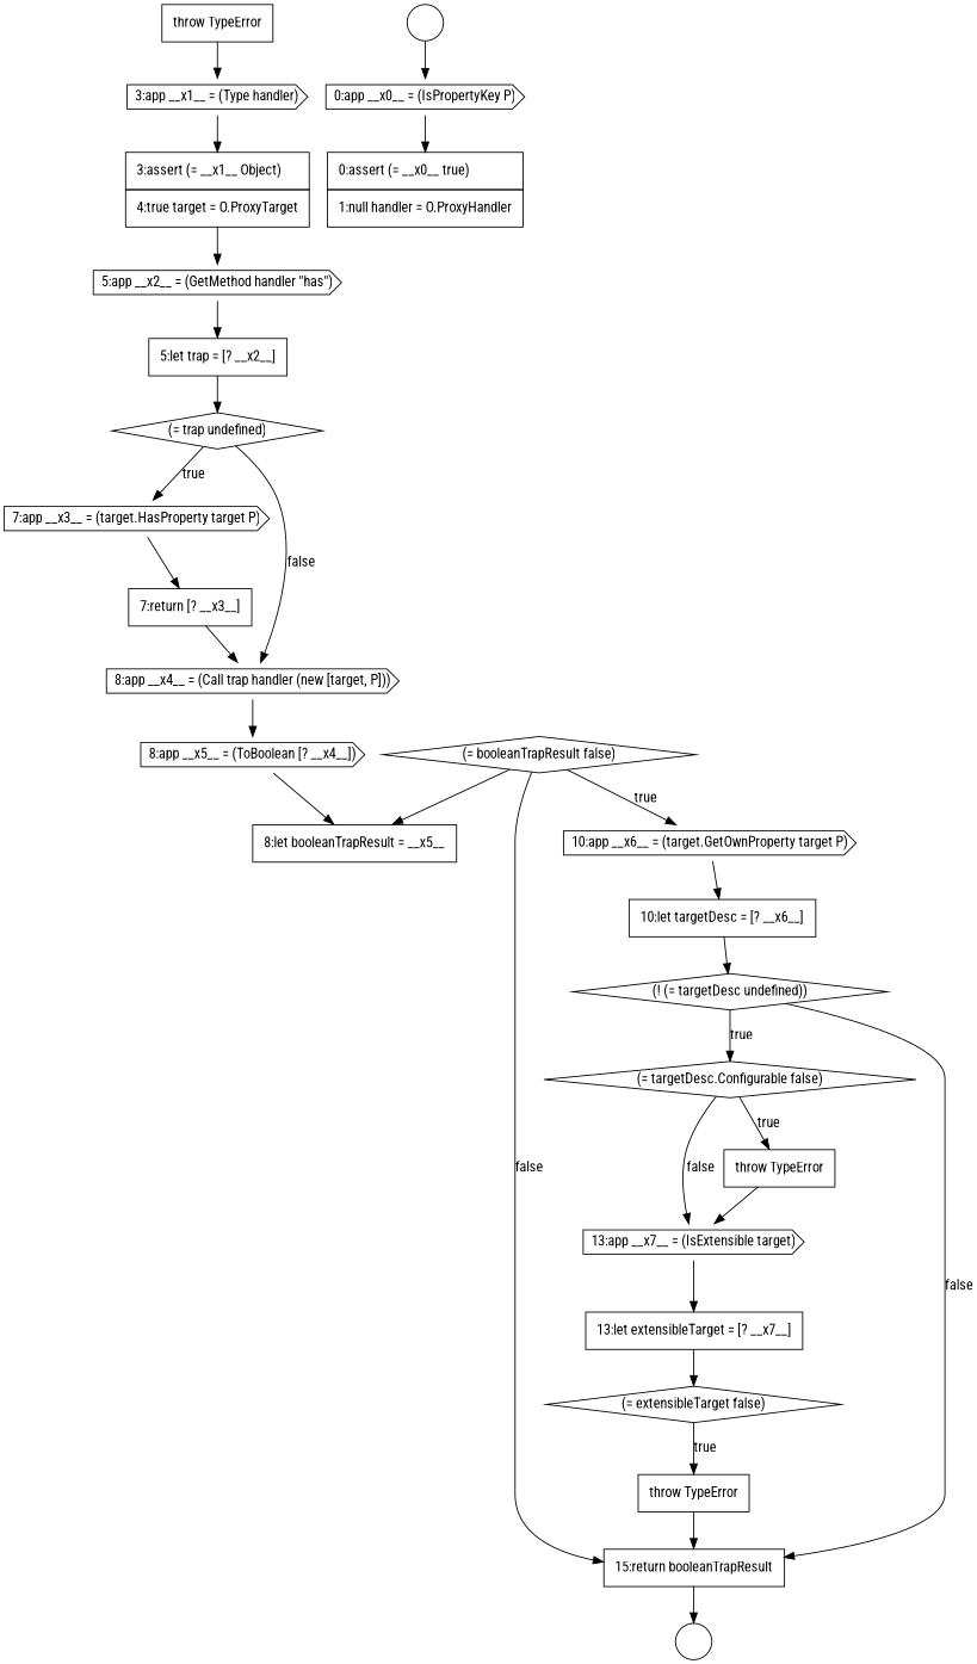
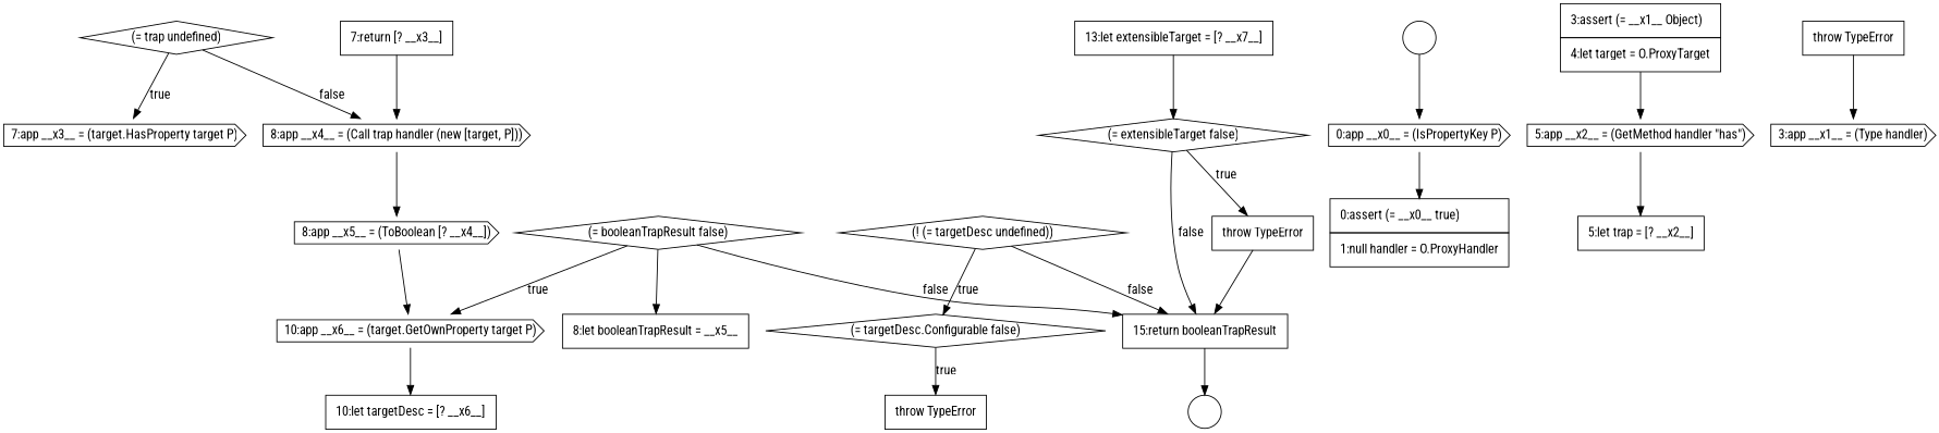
  digraph {
    fontname="Roboto Condensed"
    node [color=black fillcolor=white fontname="Roboto Condensed" shape=none style=filled]
    edge [color=black fontname="Roboto Condensed"]
    n1 [label=<<font color="black">7:app __x3__ = (target.HasProperty target P)</font>> shape=cds]
    n2 [label=<<font color="black">     <table border="0" cellborder="1" cellspacing="0" cellpadding="10">       <tr><td align="left">7:return [? __x3__]</td></tr>     </table>   </font>> margin=0]
    n3 [label=<<font color="black">8:app __x4__ = (Call trap handler (new [target, P]))</font>> shape=cds]
    n4 [label=" " shape=circle]
    n5 [label=<<font color="black">     <table border="0" cellborder="1" cellspacing="0" cellpadding="10">       <tr><td align="left">15:return booleanTrapResult</td></tr>     </table>   </font>> margin=0]
    n6 [label=<<font color="black">     <table border="0" cellborder="1" cellspacing="0" cellpadding="10">       <tr><td align="left">10:let targetDesc = [? __x6__]</td></tr>     </table>   </font>> margin=0]
    n7 [label=<<font color="black">(! (= targetDesc undefined))</font>> shape=diamond]
    n8 [label=<<font color="black">(= targetDesc.Configurable false)</font>> shape=diamond]
    n9 [label=<<font color="black">     <table border="0" cellborder="1" cellspacing="0" cellpadding="10">       <tr><td align="left">8:let booleanTrapResult = __x5__</td></tr>     </table>   </font>> margin=0]
    n10 [label=<<font color="black">(= booleanTrapResult false)</font>> shape=diamond]
    n11 [label=<<font color="black">10:app __x6__ = (target.GetOwnProperty target P)</font>> shape=cds]
    n12 [label=<<font color="black">     <table border="0" cellborder="1" cellspacing="0" cellpadding="10">       <tr><td align="left">throw TypeError</td></tr>     </table>   </font>> margin=0]
    n13 [label=<<font color="black">8:app __x5__ = (ToBoolean [? __x4__])</font>> shape=cds]
    n14 [label=<<font color="black">(= extensibleTarget false)</font>> shape=diamond]
    n15 [label=<<font color="black">     <table border="0" cellborder="1" cellspacing="0" cellpadding="10">       <tr><td align="left">0:assert (= __x0__ true)</td></tr>       <tr><td align="left">1:null handler = O.ProxyHandler</td></tr>     </table>   </font>> margin=0]
-   n16 [label=<<font color="black">13:app __x7__ = (IsExtensible target)</font>> shape=cds]
    n17 [label=<<font color="black">     <table border="0" cellborder="1" cellspacing="0" cellpadding="10">       <tr><td align="left">13:let extensibleTarget = [? __x7__]</td></tr>     </table>   </font>> margin=0]
    n18 [label=<<font color="black">     <table border="0" cellborder="1" cellspacing="0" cellpadding="10">       <tr><td align="left">5:let trap = [? __x2__]</td></tr>     </table>   </font>> margin=0]
    n19 [label=<<font color="black">(= trap undefined)</font>> shape=diamond]
    n20 [label=<<font color="black">0:app __x0__ = (IsPropertyKey P)</font>> shape=cds]
    n21 [label=<<font color="black">5:app __x2__ = (GetMethod handler &quot;has&quot;)</font>> shape=cds]
    n22 [label=<<font color="black">     <table border="0" cellborder="1" cellspacing="0" cellpadding="10">       <tr><td align="left">throw TypeError</td></tr>     </table>   </font>> margin=0]
    n23 [label=<<font color="black">3:app __x1__ = (Type handler)</font>> shape=cds]
-   n24 [label=<<font color="black">     <table border="0" cellborder="1" cellspacing="0" cellpadding="10">       <tr><td align="left">3:assert (= __x1__ Object)</td></tr>       <tr><td align="left">4:true target = O.ProxyTarget</td></tr>     </table>   </font>> margin=0]
+   n24 [label=<<font color="black">     <table border="0" cellborder="1" cellspacing="0" cellpadding="10">       <tr><td align="left">3:assert (= __x1__ Object)</td></tr>       <tr><td align="left">4:let target = O.ProxyTarget</td></tr>     </table>   </font>> margin=0]
    n25 [label=" " shape=circle]
    n26 [label=<<font color="black">     <table border="0" cellborder="1" cellspacing="0" cellpadding="10">       <tr><td align="left">throw TypeError</td></tr>     </table>   </font>> margin=0]
-   n1 -> n2
    n2 -> n3
    n3 -> n13
    n5 -> n4
-   n6 -> n7
    n7 -> n5 [label=<<font color="black">false</font>>]
    n7 -> n8 [label=<<font color="black">true</font>>]
-   n8 -> n16 [label=<<font color="black">false</font>>]
    n8 -> n22 [label=<<font color="black">true</font>>]
    n10 -> n5 [label=<<font color="black">false</font>>]
    n10 -> n9
    n10 -> n11 [label=<<font color="black">true</font>>]
    n11 -> n6
    n12 -> n5
-   n13 -> n9
+   n13 -> n11
+   n14 -> n5 [label=<<font color="black">false</font>>]
    n14 -> n12 [label=<<font color="black">true</font>>]
-   n16 -> n17
    n17 -> n14
-   n18 -> n19
    n19 -> n1 [label=<<font color="black">true</font>>]
    n19 -> n3 [label=<<font color="black">false</font>>]
    n20 -> n15
    n21 -> n18
-   n22 -> n16
-   n23 -> n24
    n24 -> n21
    n25 -> n20
    n26 -> n23
  }
